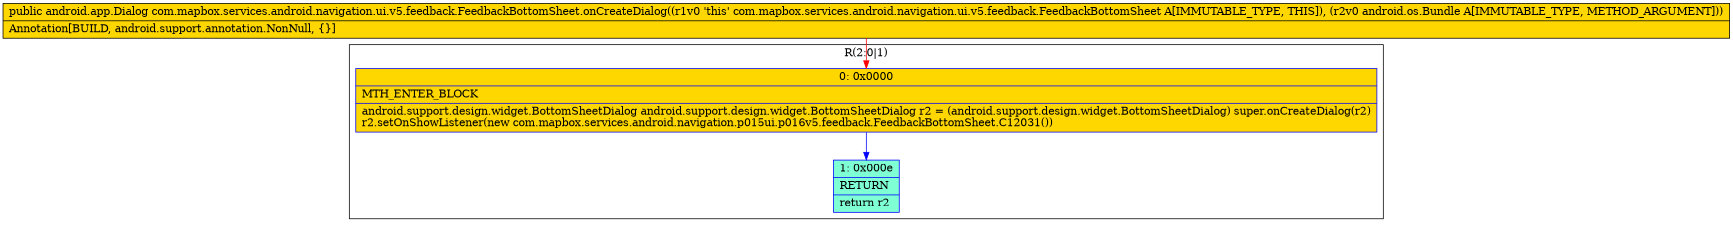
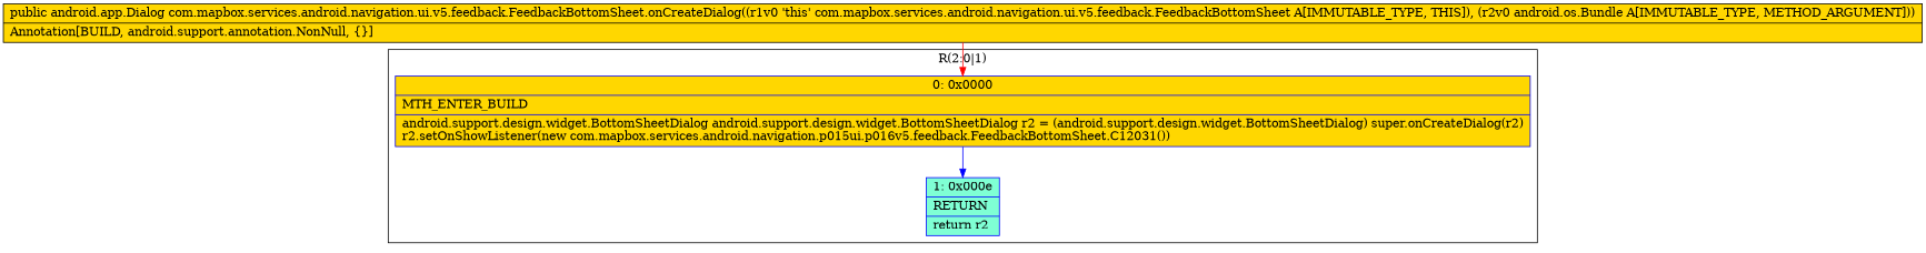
  digraph {
    node [color=blue shape=record style=filled fillcolor=gold]
-   n1 [label="{0\:\ 0x0000|MTH_ENTER_BLOCK\l|android.support.design.widget.BottomSheetDialog android.support.design.widget.BottomSheetDialog r2 = (android.support.design.widget.BottomSheetDialog) super.onCreateDialog(r2)\lr2.setOnShowListener(new com.mapbox.services.android.navigation.p015ui.p016v5.feedback.FeedbackBottomSheet.C12031())\l}"]
+   n1 [label="{0\:\ 0x0000|MTH_ENTER_BUILD\l|android.support.design.widget.BottomSheetDialog android.support.design.widget.BottomSheetDialog r2 = (android.support.design.widget.BottomSheetDialog) super.onCreateDialog(r2)\lr2.setOnShowListener(new com.mapbox.services.android.navigation.p015ui.p016v5.feedback.FeedbackBottomSheet.C12031())\l}"]
    n2 [label="{1\:\ 0x000e|RETURN\l|return r2\l}" fillcolor=aquamarine]
    n3 [label="{public android.app.Dialog com.mapbox.services.android.navigation.ui.v5.feedback.FeedbackBottomSheet.onCreateDialog((r1v0 'this' com.mapbox.services.android.navigation.ui.v5.feedback.FeedbackBottomSheet A[IMMUTABLE_TYPE, THIS]), (r2v0 android.os.Bundle A[IMMUTABLE_TYPE, METHOD_ARGUMENT]))  | Annotation[BUILD, android.support.annotation.NonNull, \{\}]\l}" color=""]
    subgraph cluster_1 {
      label="R(2:0|1)"
      n1
      n2
    }
    n1 -> n2 [color=blue]
    n3 -> n1 [color=red]
  }
